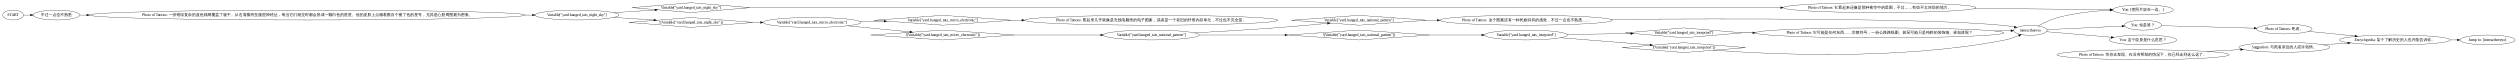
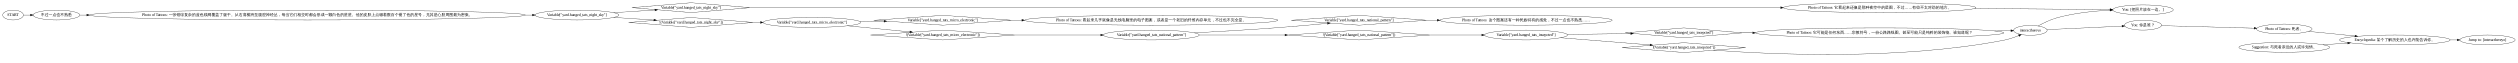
  digraph {
    fontname="Liberation Serif"
    rankdir=LR
    node [fontname="Liberation Serif"]
    edge [fontname="Liberation Serif"]
    n1 [label=START]
    n2 [label="不过一点也不熟悉"]
    n3 [label="Photo of Tattoos: 一张错综复杂的蓝色线网覆盖了躯干。从右肩横跨至腹腔神经丛，每当它们相交时都会形成一颗白色的星星。他的皮肤上点缀着数百个褪了色的星号，尤其是心脏周围最为密集。"]
    n4 [label="Variable[\"yard.hanged_tats_night_sky\"]"]
    n5 [label="Suggestion: 与死者亲近的人或许知情。"]
    n6 [label="Encyclopedia: 某个了解历史的人也许能告诉你。"]
    n7 [label="Jump to: [interacthereyo]"]
    n8 [label="Photo of Tattoos: 死者。"]
-   n9 [label="Photo of Tattoos: 等你去发现。在没有帮助的情况下，你已经走到这么远了。"]
    n10 [label="Photo of Tattoos: 看起来几乎就像是无线电脑里的电子图案，或者是一个老旧的纤维内存单元，不过也不完全是。"]
    n11 [label=interacthereyo]
    n12 [label="You: 你是谁？"]
-   n13 [label="You: 这个纹身是什么意思？"]
    n14 [label="You: [把照片放在一边。]"]
    n15 [label="Variable[\"yard.hanged_tats_night_sky\"]" shape=diamond]
    n16 [label="!(Variable[\"yard.hanged_tats_night_sky\"])" shape=diamond]
    n17 [label="Photo of Tattoos: 它看起来还像是那种夜空中的星图，不过……有些不太对劲的地方。"]
    n18 [label="Variable[\"yard.hanged_tats_micro_electronic\"]"]
    n19 [label="Variable[\"yard.hanged_tats_micro_electronic\"]" shape=diamond]
    n20 [label="!(Variable[\"yard.hanged_tats_micro_electronic\"])" shape=diamond]
    n21 [label="Variable[\"yard.hanged_tats_national_pattern\"]"]
    n22 [label="Variable[\"yard.hanged_tats_national_pattern\"]" shape=diamond]
    n23 [label="!(Variable[\"yard.hanged_tats_national_pattern\"])" shape=diamond]
    n24 [label="Photo of Tattoos: 这个图案还有一种民族特有的感觉，不过一点也不熟悉……"]
    n25 [label="Variable[\"yard.hanged_tats_insepcted\"]"]
    n26 [label="Variable[\"yard.hanged_tats_insepcted\"]" shape=diamond]
    n27 [label="!(Variable[\"yard.hanged_tats_insepcted\"])" shape=diamond]
    n28 [label="Photo of Tattoos: 它可能是任何东西……宗教符号，一份公路路线图。甚至可能只是纯粹的装饰物。谁知道呢？"]
    n1 -> n2
    n2 -> n3
    n3 -> n4
    n4 -> n15
    n4 -> n16
    n5 -> n6
    n6 -> n7
    n8 -> n6
-   n9 -> n5
    n11 -> n12
-   n11 -> n13
    n11 -> n14
    n12 -> n8
    n15 -> n17
    n16 -> n18
    n17 -> n14
    n18 -> n19
    n18 -> n20
    n19 -> n10
    n20 -> n21
    n21 -> n22
    n21 -> n23
    n22 -> n24
    n23 -> n25
-   n24 -> n11
    n25 -> n26
    n25 -> n27
    n26 -> n28
    n27 -> n11
    n28 -> n11
  }
